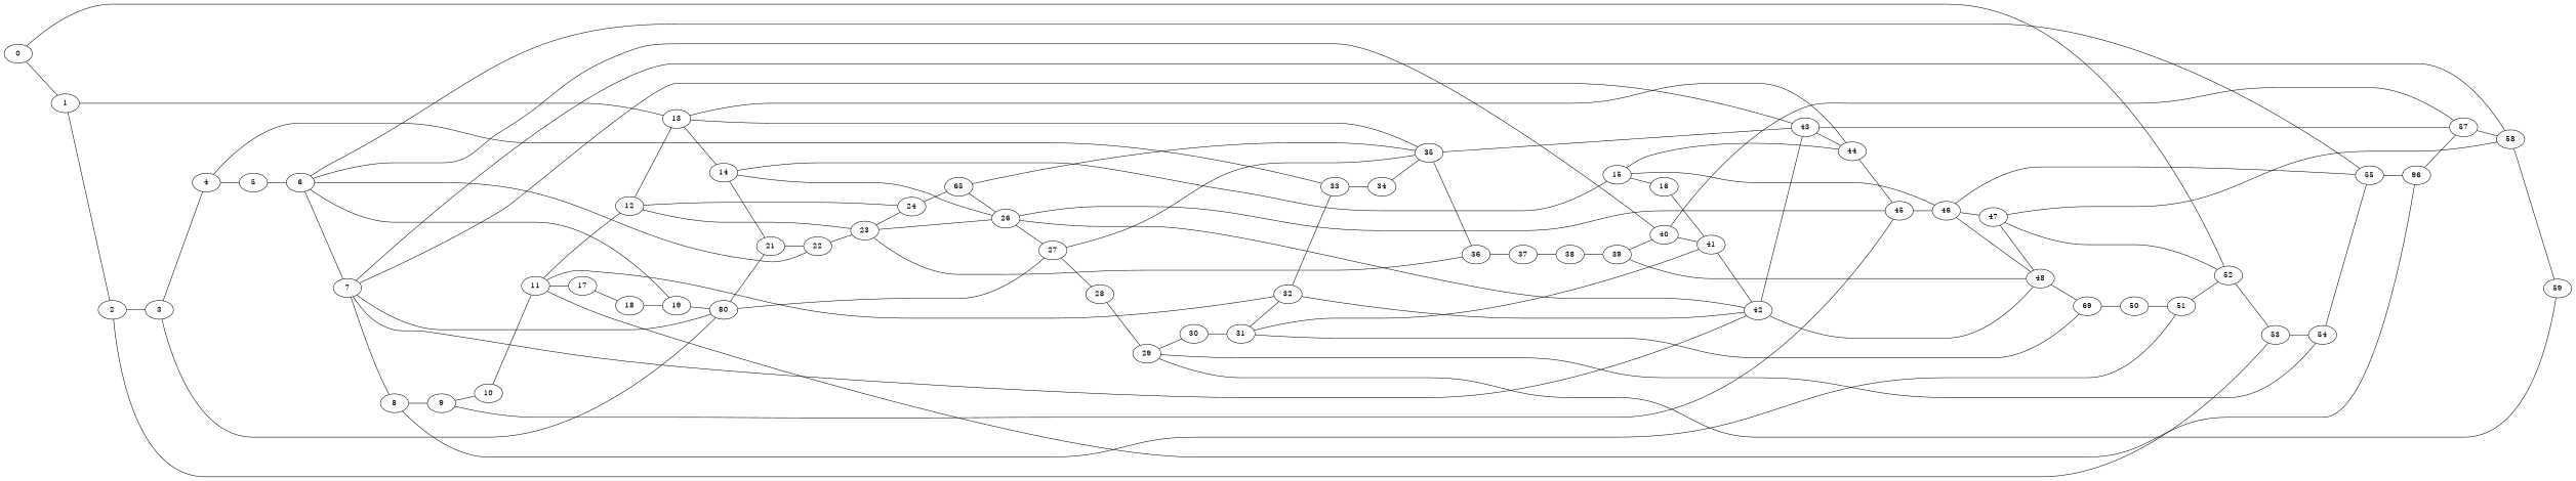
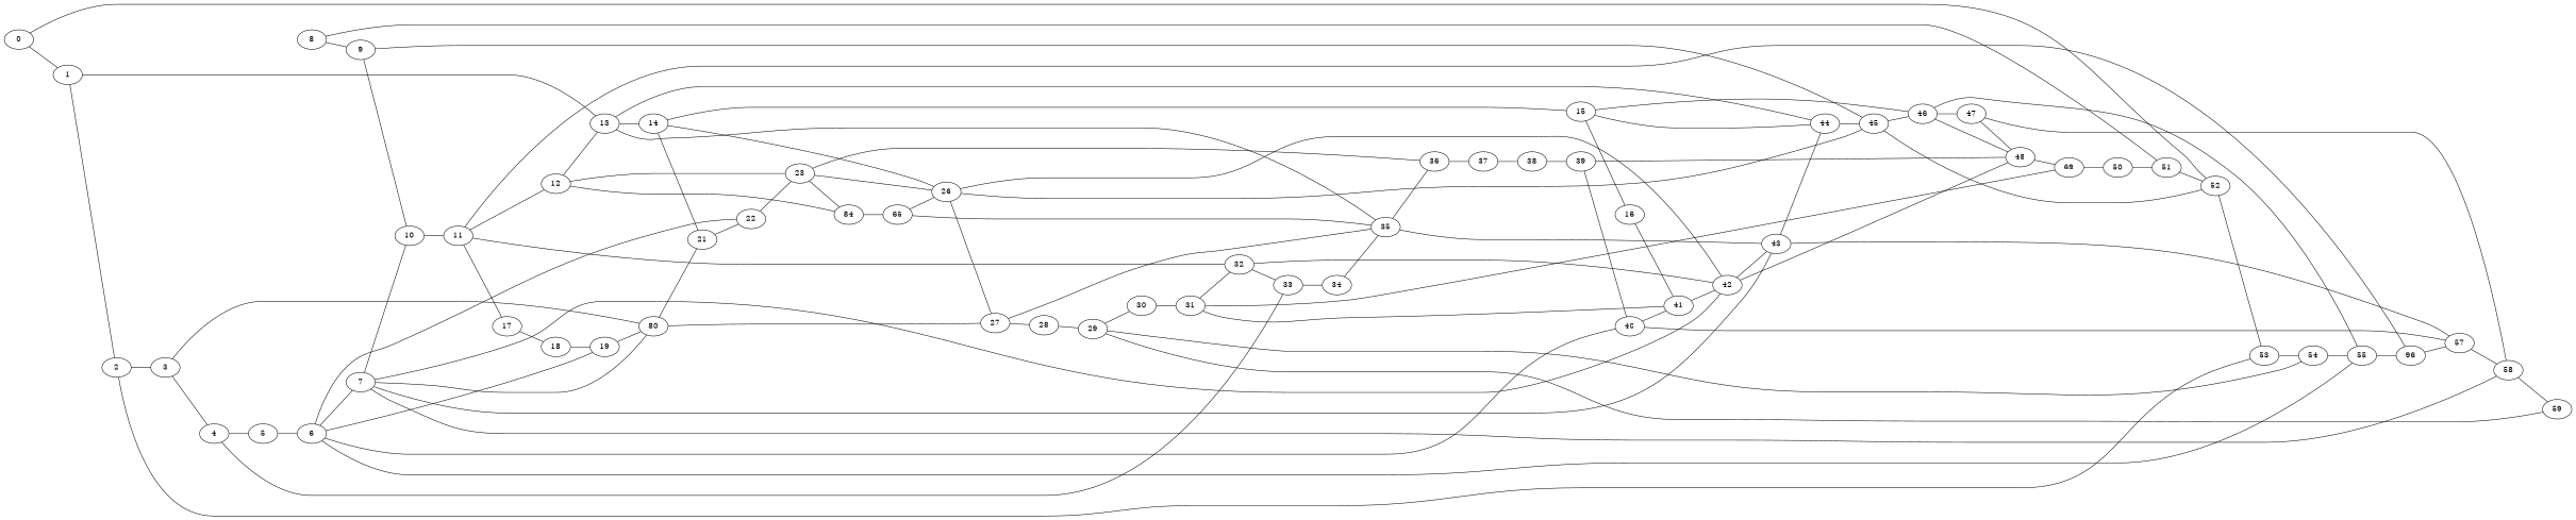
  graph {
    rankdir=LR
    0
    1
    52
    2
    13
    53
    3
    14
    44
    35
    54
    4
    n13 [label=80]
    21
    26
    15
    45
    43
    36
    5
    33
    27
    55
    6
    34
    22
    28
    7
    40
    19
    8
    42
    58
    23
    41
    57
    9
    51
    48
    59
    n41 [label=96]
-   24
+   24 [label=84]
    10
    n44 [label=69]
    11
    46
    12
    17
    32
    47
    18
    n52 [label=65]
    37
    16
    29
    38
    30
    31
    50
    39
    0 -- 1
    0 -- 52
    1 -- 2
    1 -- 13
    52 -- 53
    2 -- 53
    2 -- 3
    13 -- 14
    13 -- 44
    13 -- 35
    53 -- 54
    3 -- 4
    3 -- n13
    14 -- 21
    14 -- 26
    14 -- 15
    44 -- 45
    35 -- 43
    35 -- 36
    54 -- 55
    4 -- 5
    4 -- 33
    n13 -- 21
    n13 -- 27
    21 -- 22
    26 -- 45
    26 -- 27
    26 -- 42
    15 -- 44
    15 -- 46
    15 -- 16
-   47 -- 52
+   45 -- 52
    45 -- 46
    43 -- 44
    43 -- 57
    36 -- 37
    5 -- 6
    33 -- 34
    27 -- 35
    27 -- 28
    55 -- n41
    6 -- 55
    6 -- 22
    6 -- 7
    6 -- 40
    6 -- 19
    34 -- 35
    22 -- 23
    28 -- 29
    7 -- n13
    7 -- 43
-   7 -- 8
+   7 -- 10
    7 -- 42
    7 -- 58
    40 -- 41
    40 -- 57
    19 -- n13
    8 -- 9
    8 -- 51
    42 -- 43
    42 -- 48
    58 -- 59
    23 -- 26
    23 -- 36
    23 -- 24
    41 -- 42
    57 -- 58
    9 -- 45
    9 -- 10
    51 -- 52
    48 -- n44
    n41 -- 57
    24 -- n52
    10 -- 11
    n44 -- 50
    11 -- n41
    11 -- 12
    11 -- 17
    11 -- 32
    46 -- 55
    46 -- 48
    46 -- 47
    12 -- 13
    12 -- 23
    12 -- 24
    17 -- 18
    32 -- 33
    32 -- 42
    47 -- 58
    47 -- 48
    18 -- 19
    n52 -- 35
    n52 -- 26
    37 -- 38
    16 -- 41
    29 -- 54
    29 -- 59
    29 -- 30
    38 -- 39
    30 -- 31
    31 -- 41
    31 -- n44
    31 -- 32
    50 -- 51
    39 -- 40
    39 -- 48
  }
